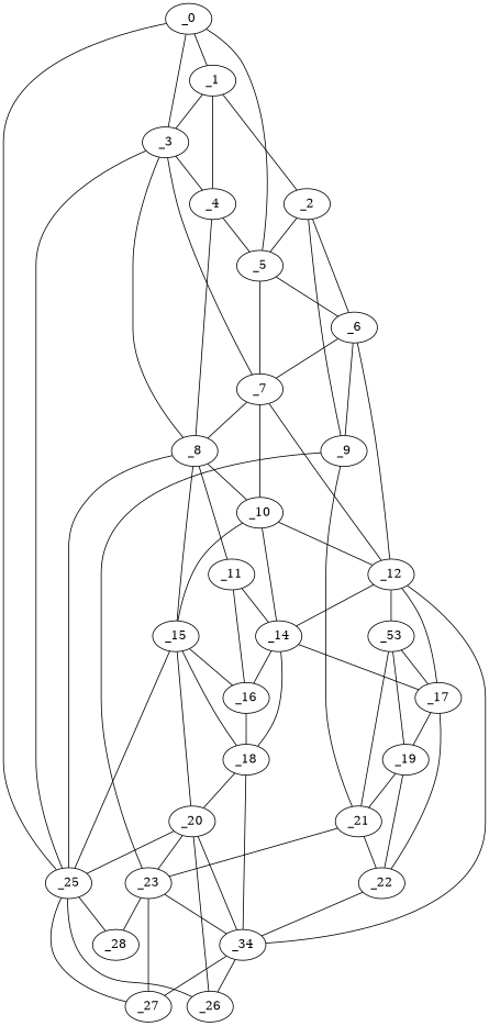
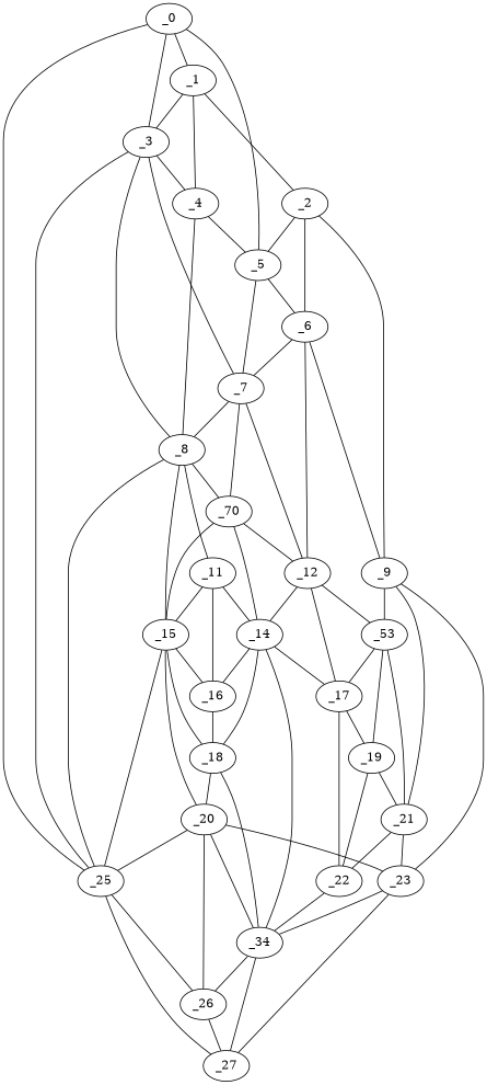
  graph {
    node [x=28 y=79]
    edge [valence=2]
    _0 [x=5 y=48]
    _1 [x=9 y=55]
    _3 [x=24 y=46]
    _25 [x=85 y=36]
    _5 [y=76]
    _2 [x=19]
    _4 [y=68]
    _6 [x=34]
    _9 [x=39 y=94]
    _8 [x=39 y=46]
    _7 [x=37 y=70]
    _26 [x=93 y=44]
    _27 [x=114 y=50]
-   _28 [x=126 y=52]
    _12 [x=51 y=75]
    n16 [label=_53 x=56 y=82]
    _21 [x=74 y=83]
    _23 [x=82 y=85]
-   _10 [x=47 y=62]
+   _10 [x=47 y=62 label=_70]
    _11 [x=50 y=54]
    _15 [x=60 y=45]
    _14 [x=59 y=62]
    _17 [x=63 y=73]
    _19 [x=67]
    _22 [x=76 y=74]
    n26 [label=_34 x=84 y=63]
    _16 [x=60 y=50]
    _18 [x=65 y=47]
    _20 [x=72 y=45]
    _0 -- _1
    _0 -- _3 [valence=1]
    _0 -- _25 [valence=1]
    _0 -- _5 [valence=1]
    _1 -- _3
    _1 -- _2
    _1 -- _4
    _3 -- _25
    _3 -- _4
    _3 -- _8
    _3 -- _7 [valence=1]
    _25 -- _26
    _25 -- _27 [valence=1]
-   _25 -- _28 [valence=1]
    _5 -- _6
    _5 -- _7
    _2 -- _5
    _2 -- _6
    _2 -- _9 [valence=1]
    _4 -- _5
    _4 -- _8
    _6 -- _9 [valence=1]
    _6 -- _7
    _6 -- _12
+   _9 -- n16
    _9 -- _21
    _9 -- _23 [valence=1]
    _8 -- _25 [valence=1]
    _8 -- _10
    _8 -- _11
    _8 -- _15
    _7 -- _8
    _7 -- _12 [valence=1]
    _7 -- _10
+   _26 -- _27
    _12 -- n16
    _12 -- _14
    _12 -- _17
    n16 -- _21
    n16 -- _17 [valence=1]
    n16 -- _19
    _21 -- _23
    _21 -- _22
    _23 -- _27
-   _23 -- _28 [valence=1]
    _23 -- n26 [valence=1]
    _10 -- _12
    _10 -- _15 [valence=1]
    _10 -- _14
+   _11 -- _15
    _11 -- _14
    _11 -- _16
    _15 -- _25
    _15 -- _16 [valence=1]
    _15 -- _18
    _15 -- _20 [valence=1]
    _14 -- _17 [valence=1]
-   _12 -- n26
+   _14 -- n26
    _14 -- _16 [valence=1]
    _14 -- _18
    _17 -- _19 [valence=1]
    _17 -- _22
    _19 -- _21 [valence=1]
    _19 -- _22
    _22 -- n26
    n26 -- _26 [valence=1]
    n26 -- _27
    _16 -- _18
    _18 -- n26 [valence=1]
    _18 -- _20
    _20 -- _25 [valence=1]
    _20 -- _26 [valence=1]
    _20 -- _23
    _20 -- n26
  }
